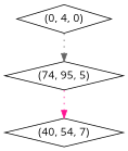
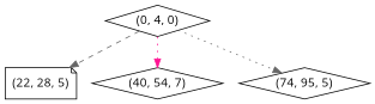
  digraph {
    fontname="Open Sans"
    node [fontname="Open Sans" shape=diamond]
    edge [color=gray40 fontname="Open Sans" style=dotted]
    n1 [label="(0, 4, 0)"]
+   "(22, 28, 5)" [shape=note]
    "(40, 54, 7)"
    "(74, 95, 5)"
-   "(74, 95, 5)" -> "(40, 54, 7)" [color=deeppink]
+   n1 -> "(22, 28, 5)" [style=dashed]
+   n1 -> "(40, 54, 7)" [color=deeppink]
    n1 -> "(74, 95, 5)"
  }
